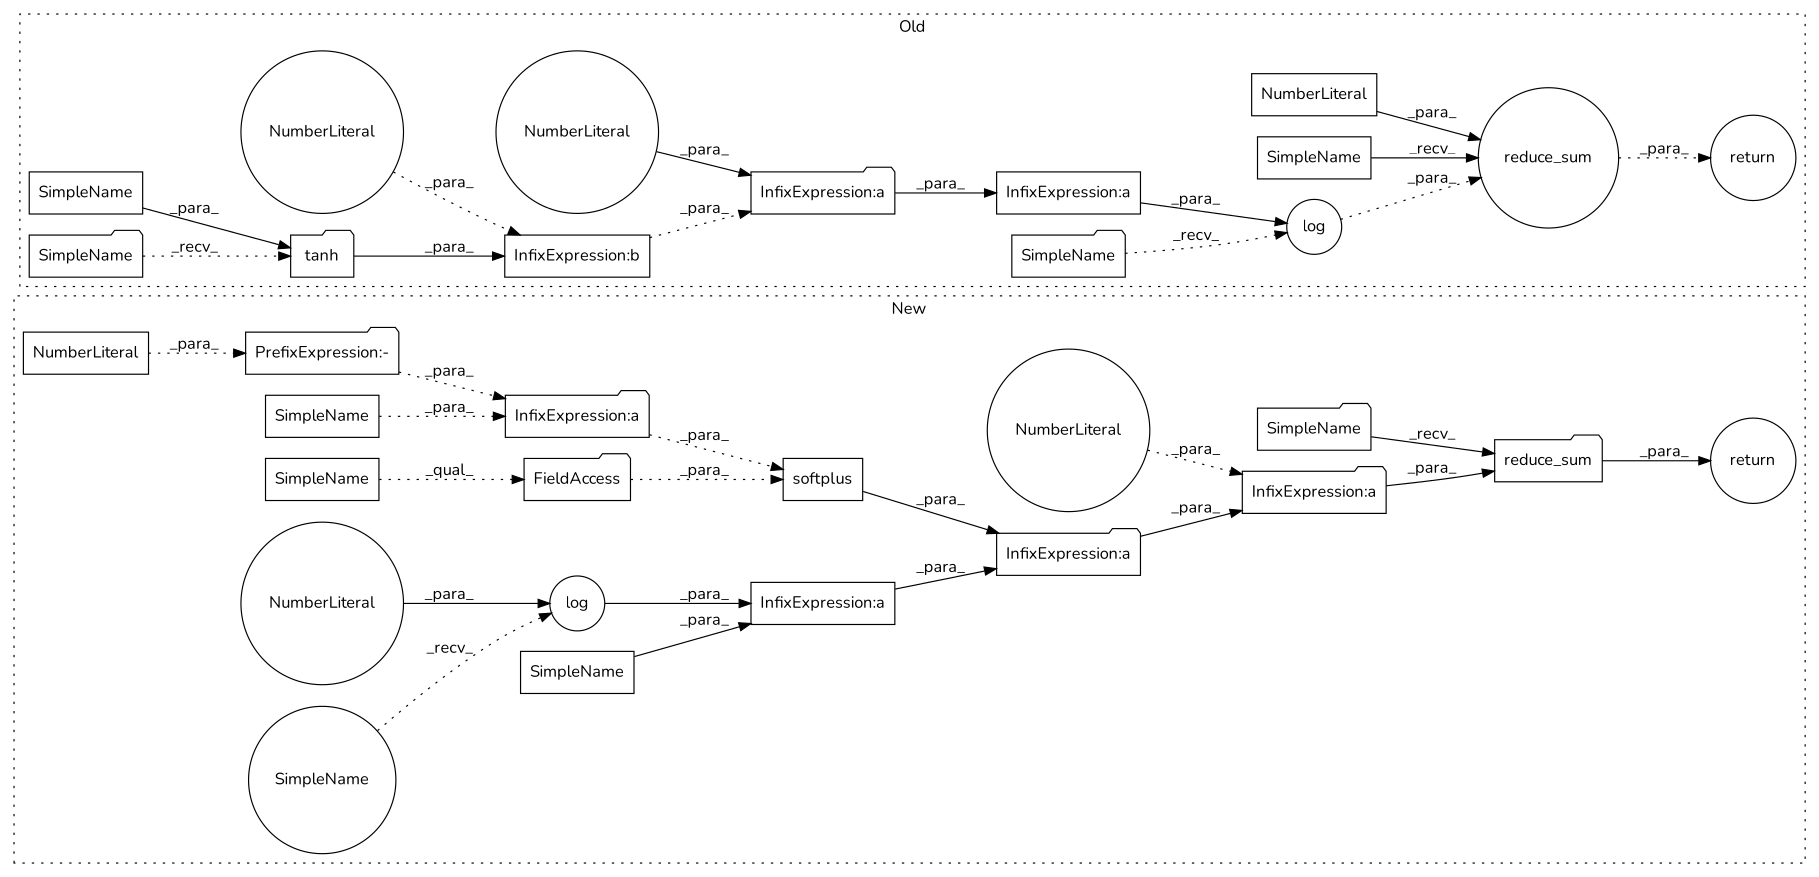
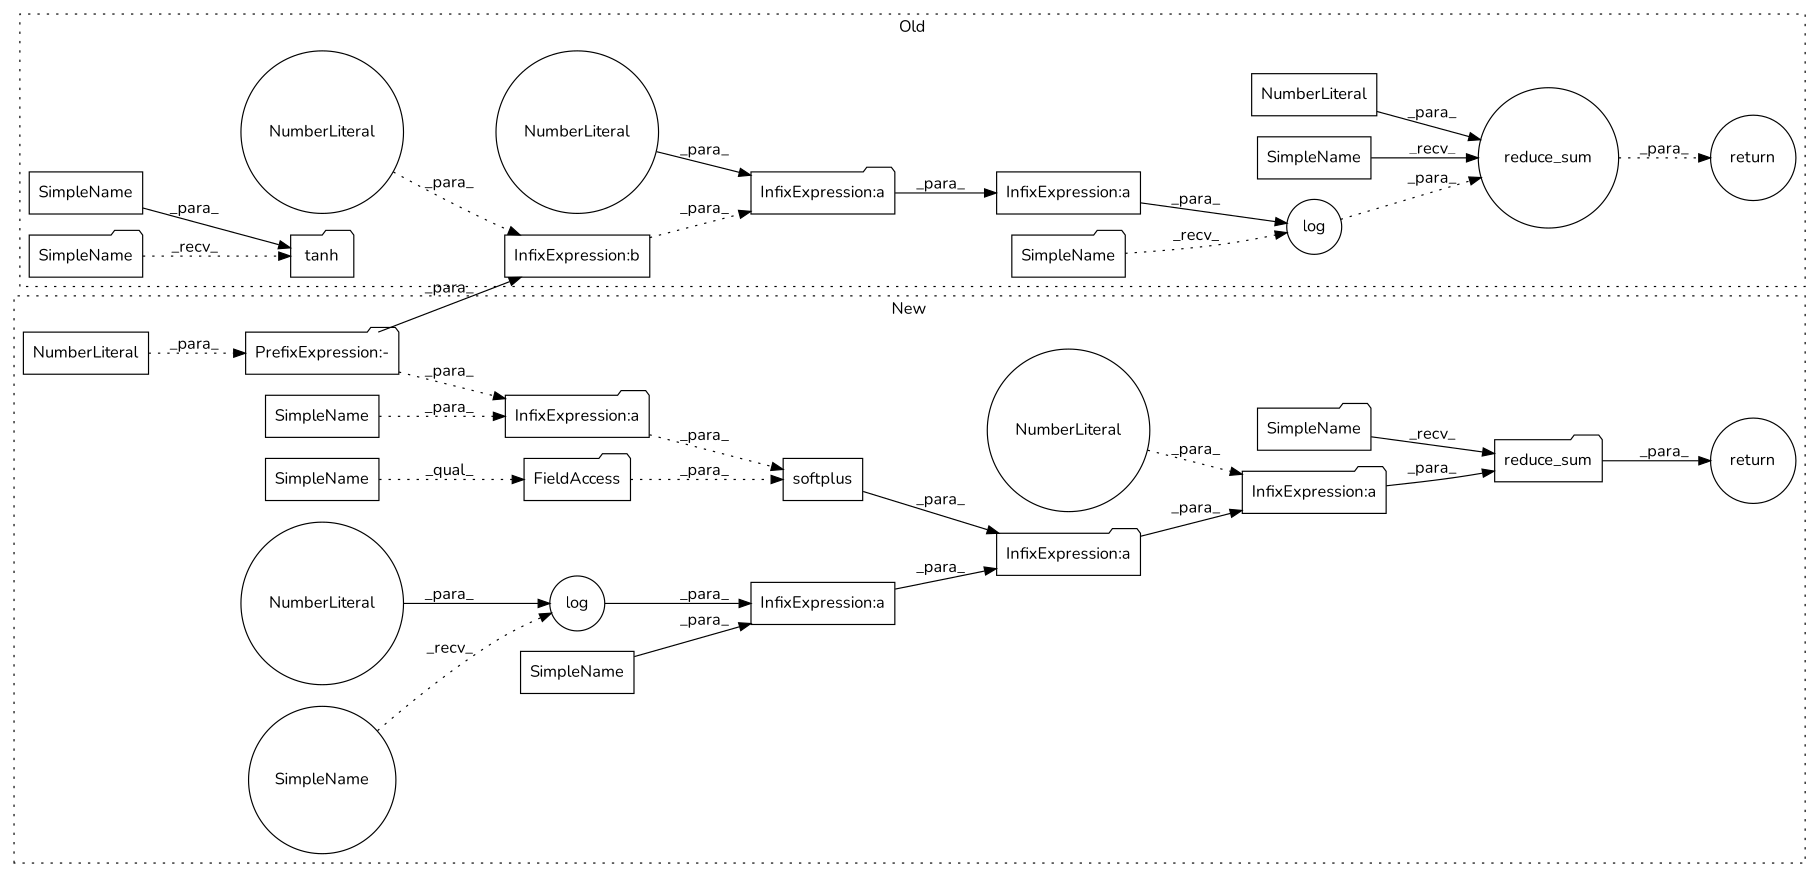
  digraph {
    fontname=Nunito
    rankdir=LR
    node [a=42 fontname=Nunito l=3 s=3848 shape=folder]
    edge [fontname=Nunito style=solid]
    n1 [a=32 l="4,1" label=log s="2983,3029" shape=circle]
    n2 [a=27 label="InfixExpression:a" s=2989]
    n3 [a=34 l=1 label=NumberLiteral s=2988 shape=circle]
    n4 [a=32 l="5,1" label=tanh s="3004,3016"]
    n5 [a=27 label="InfixExpression:a" s=3023 shape=box]
    n6 [a=27 label="InfixExpression:b" s=3017 shape=box]
    n7 [a=34 l=1 label=NumberLiteral s=3020 shape=circle]
    n8 [a=32 l="11,1" label=reduce_sum s="2961,3032" shape=circle]
    n9 [a=34 l=1 label=NumberLiteral s=3031 shape=box]
    n10 [a=41 l=7 label=return s=2943 shape=circle]
    n11 [l=7 label=SimpleName s=3009 shape=box]
    n12 [l=10 label=SimpleName s=2950 shape=box]
    n13 [l=10 label=SimpleName s=2993]
    n14 [l=10 label=SimpleName s=2972]
    n15 [a=32 l="9,1" label=softplus s="3862,3885" shape=box]
    n16 [a=22 l=13 label=FieldAccess]
    n17 [a=27 label="InfixExpression:a" s=3810]
    n18 [a=27 label="InfixExpression:a" s=3875]
    n19 [a=27 label="InfixExpression:a" s=3845]
    n20 [a=27 label="InfixExpression:a" s=3834 shape=box]
    n21 [a=32 l="11,1" label=reduce_sum s="3796,3887"]
    n22 [a=34 label=NumberLiteral s=3807 shape=circle]
    n23 [a=32 l="4,1" label=log s="3826,3833" shape=circle]
    n24 [a=34 label=NumberLiteral s=3830 shape=circle]
    n25 [a=38 l=1 label="PrefixExpression:-" s=3871]
    n26 [a=34 label=NumberLiteral s=3872 shape=box]
    n27 [a=41 l=7 label=return s=3778 shape=circle]
    n28 [l=7 label=SimpleName s=3878 shape=box]
    n29 [l=7 label=SimpleName s=3837 shape=box]
    n30 [l=10 label=SimpleName s=3785]
    n31 [l=10 label=SimpleName shape=box]
    n32 [l=10 label=SimpleName s=3815 shape=circle]
    subgraph cluster_1 {
      label=Old
      style=dotted
      n1
      n2
      n3
      n4
      n5
      n6
      n7
      n8
      n9
      n10
      n11
      n12
      n13
      n14
    }
    subgraph cluster_2 {
      label=New
      style=dotted
      n15
      n16
      n17
      n18
      n19
      n20
      n21
      n22
      n23
      n24
      n25
      n26
      n27
      n28
      n29
      n30
      n31
      n32
    }
    n1 -> n8 [label=_para_ style=dotted]
    n2 -> n5 [label=_para_]
    n3 -> n2 [label=_para_]
-   n4 -> n6 [label=_para_]
+   n25 -> n6 [label=_para_]
    n5 -> n1 [label=_para_]
    n6 -> n2 [label=_para_ style=dotted]
    n7 -> n6 [label=_para_ style=dotted]
    n8 -> n10 [label=_para_ style=dotted]
    n9 -> n8 [label=_para_]
    n11 -> n4 [label=_para_]
    n12 -> n8 [label=_recv_]
    n13 -> n4 [label=_recv_ style=dotted]
    n14 -> n1 [label=_recv_ style=dotted]
    n15 -> n19 [label=_para_]
    n16 -> n15 [label=_para_ style=dotted]
    n17 -> n21 [label=_para_]
    n18 -> n15 [label=_para_ style=dotted]
    n19 -> n17 [label=_para_]
    n20 -> n19 [label=_para_]
    n21 -> n27 [label=_para_]
    n22 -> n17 [label=_para_ style=dotted]
    n23 -> n20 [label=_para_]
    n24 -> n23 [label=_para_]
    n25 -> n18 [label=_para_ style=dotted]
    n26 -> n25 [label=_para_ style=dotted]
    n28 -> n18 [label=_para_ style=dotted]
    n29 -> n20 [label=_para_]
    n30 -> n21 [label=_recv_]
    n31 -> n16 [label=_qual_ style=dotted]
    n32 -> n23 [label=_recv_ style=dotted]
  }
